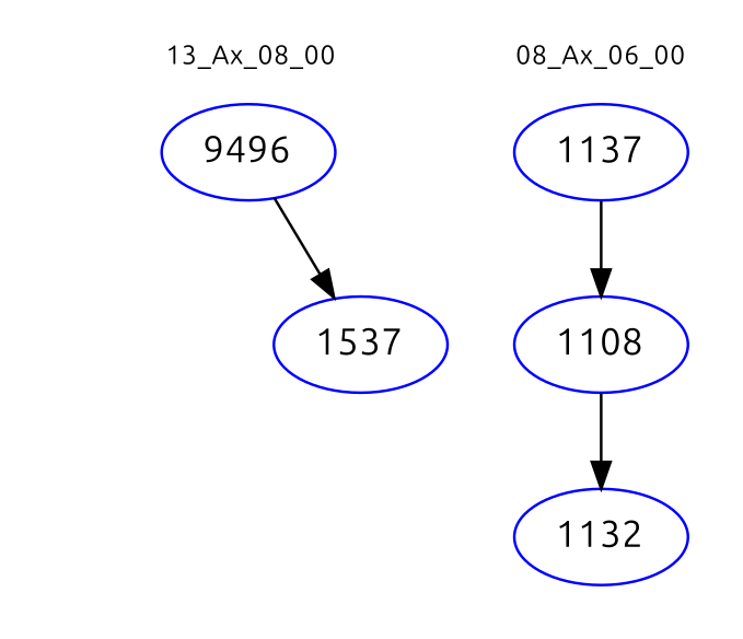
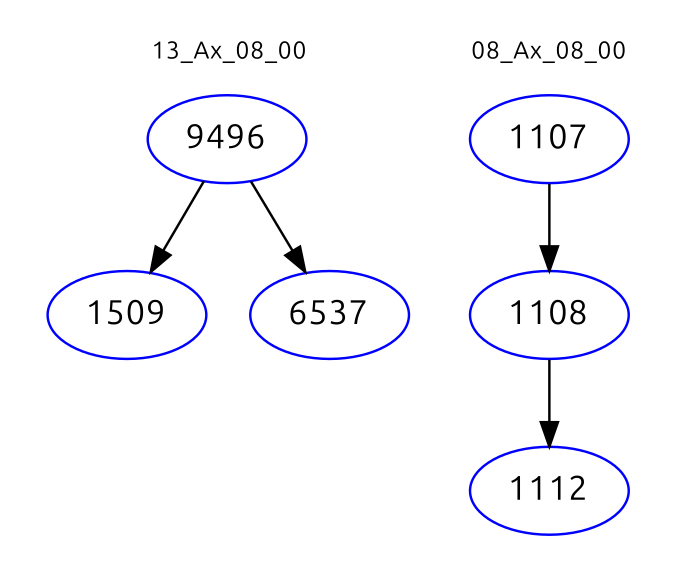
  digraph {
    fontname=Ubuntu
    node [color=blue fontname=Ubuntu]
    edge [color=black fontname=Ubuntu]
    n1 [label=9496]
-   n3 [label=1537]
+   n2 [label=1509]
+   n3 [label=6537]
    n4 [label=1108]
-   n5 [label=1132]
-   n6 [label=1137]
+   n5 [label=1112]
+   n6 [label=1107]
    subgraph cluster_1 {
      color=white
      fontsize=10
      label="13_Ax_08_00"
      n1
+     n2
      n3
    }
    subgraph cluster_2 {
      color=white
      fontsize=10
-     label="08_Ax_06_00"
+     label="08_Ax_08_00"
      n4
      n5
      n6
    }
+   n1 -> n2
    n1 -> n3
    n4 -> n5
    n6 -> n4
  }
